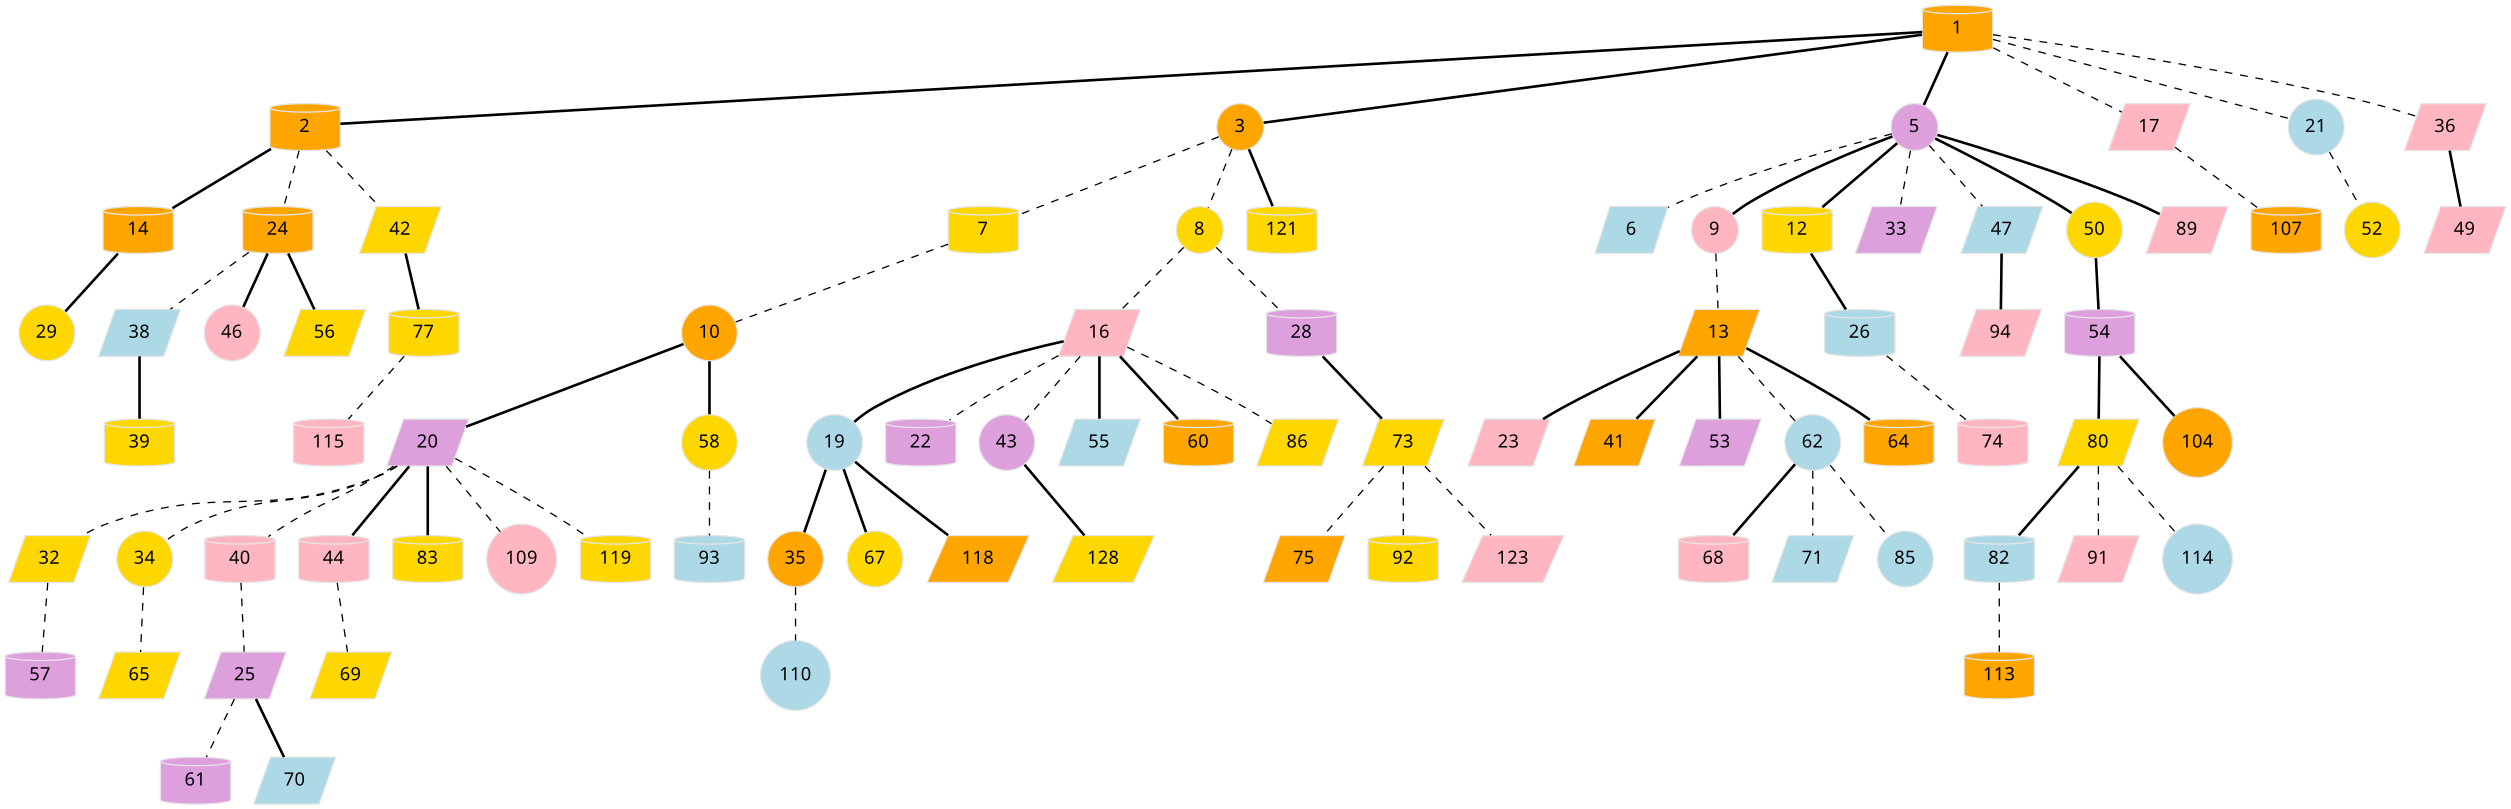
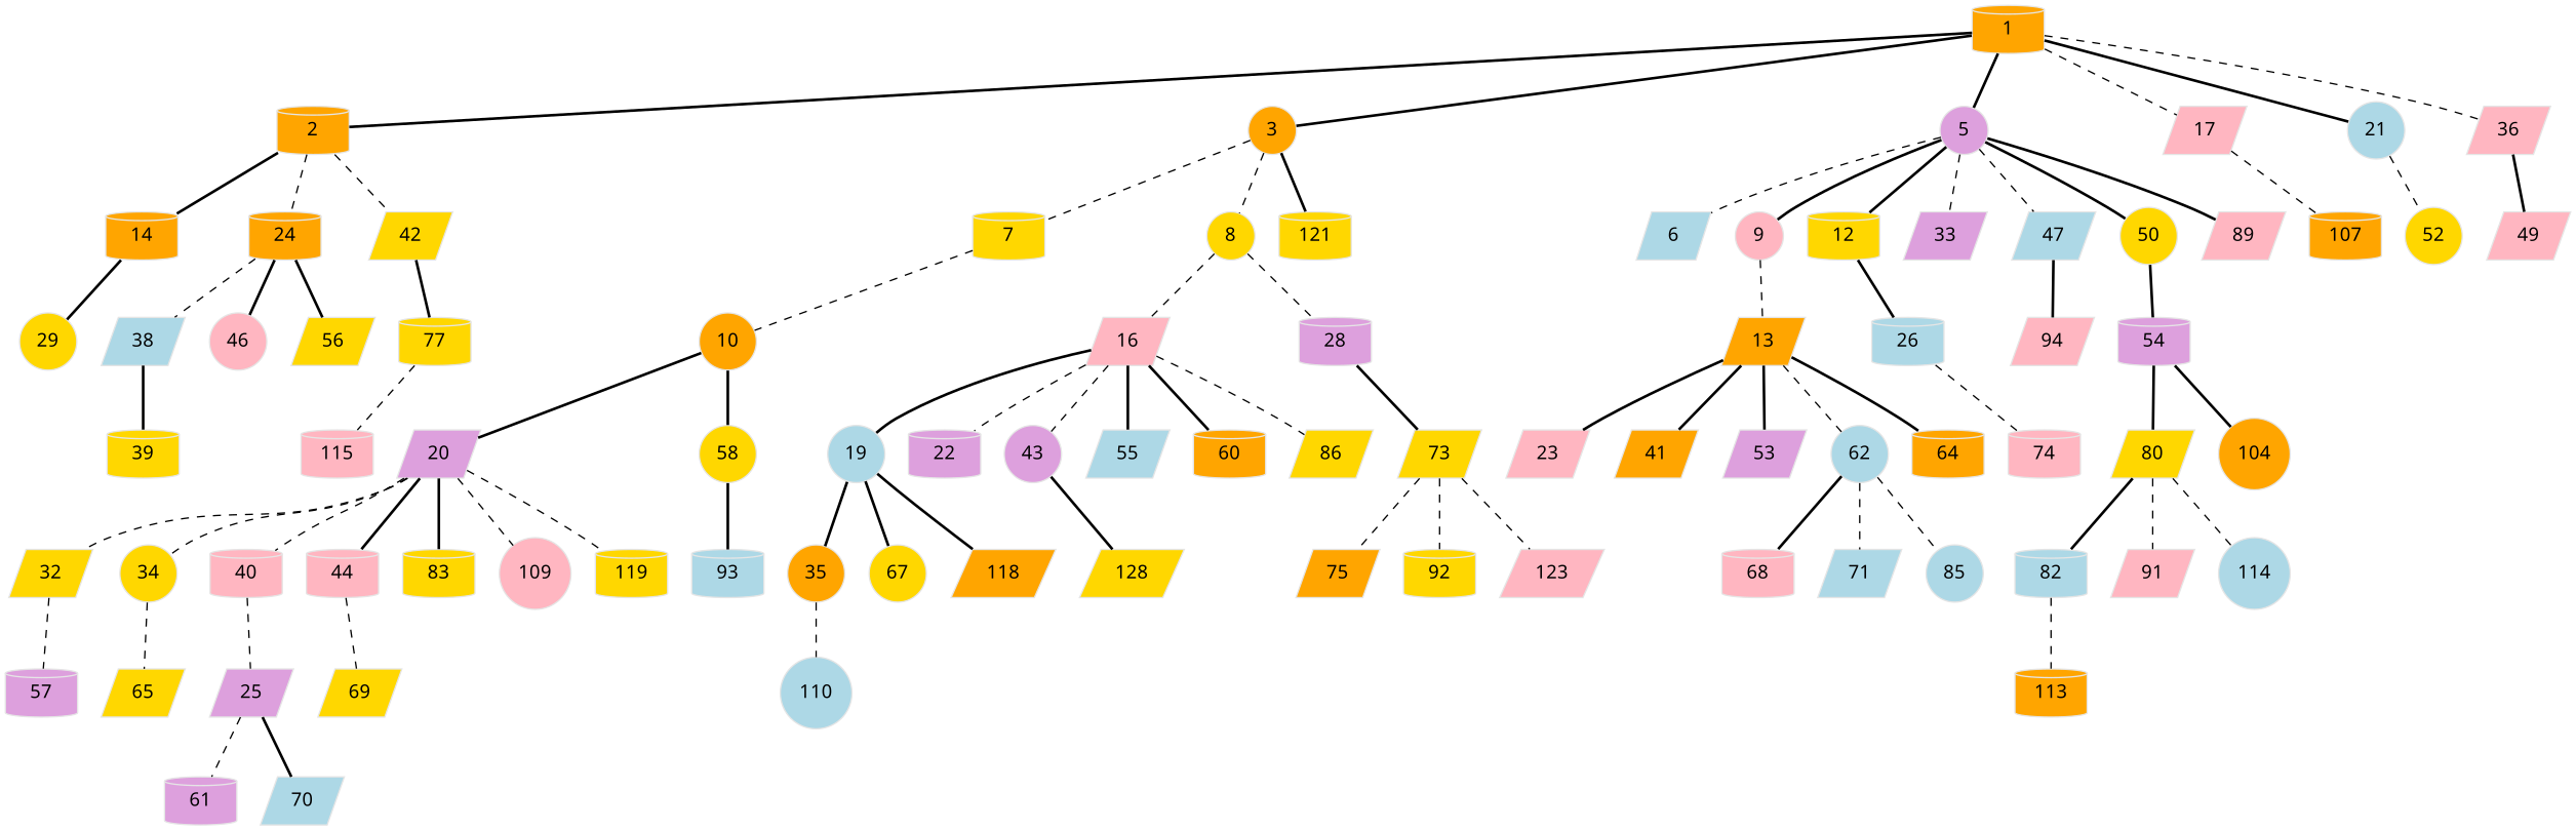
  graph {
    fontname="Noto Sans"
    node [color=gray90 fillcolor=gold fontname="Noto Sans" shape=parallelogram style=filled]
    edge [fontname="Noto Sans" style=bold]
    1 [fillcolor=orange shape=cylinder super="+15"]
    2 [fillcolor=orange shape=cylinder]
    3 [fillcolor=orange shape=circle super="+4"]
    5 [fillcolor=plum shape=circle super="+11"]
    17 [fillcolor=lightpink super="+101"]
    21 [fillcolor=lightblue shape=circle super="+124"]
    36 [fillcolor=lightpink super="+76"]
    14 [fillcolor=orange shape=cylinder super="+66"]
    24 [fillcolor=orange shape=cylinder super="+31"]
    42 [super="+63"]
    7 [shape=cylinder]
    8 [shape=circle super="+102"]
    121 [shape=cylinder]
    6 [fillcolor=lightblue]
    9 [fillcolor=lightpink shape=circle]
    12 [shape=cylinder super="+127"]
    33 [fillcolor=plum super="+59"]
    47 [fillcolor=lightblue super="+105"]
    50 [shape=circle super="+117"]
    89 [fillcolor=lightpink]
    107 [fillcolor=orange shape=cylinder]
    52 [shape=circle]
    49 [fillcolor=lightpink]
    29 [shape=circle super="+78"]
    38 [fillcolor=lightblue super="+112"]
    46 [fillcolor=lightpink shape=circle]
    56
    77 [shape=cylinder super="+87"]
    10 [fillcolor=orange shape=circle super="+51"]
    16 [fillcolor=lightpink super="+25"]
    28 [fillcolor=plum shape=cylinder super="+126"]
    13 [fillcolor=orange super="+18"]
    26 [fillcolor=lightblue shape=cylinder super="+96"]
    94 [fillcolor=lightpink]
    54 [fillcolor=plum shape=cylinder super="+90"]
    20 [fillcolor=plum super="+27"]
    58 [shape=circle]
    19 [fillcolor=lightblue shape=circle super="+30"]
    22 [fillcolor=plum shape=cylinder super="+37"]
    43 [fillcolor=plum shape=circle super="+100"]
    55 [fillcolor=lightblue]
    60 [fillcolor=orange shape=cylinder]
    86
    73 [super="+88"]
    23 [fillcolor=lightpink]
    41 [fillcolor=orange]
    53 [fillcolor=plum super="+111"]
    62 [fillcolor=lightblue shape=circle super="+79"]
    64 [fillcolor=orange shape=cylinder super="+84"]
    32
    34 [shape=circle]
    40 [fillcolor=lightpink shape=cylinder super="+103"]
    44 [fillcolor=lightpink shape=cylinder super="+72"]
    83 [shape=cylinder]
    109 [fillcolor=lightpink shape=circle super="+125"]
    119 [shape=cylinder]
    93 [fillcolor=lightblue shape=cylinder super="+116"]
    74 [fillcolor=lightpink shape=cylinder super="+99"]
    68 [fillcolor=lightpink shape=cylinder]
    71 [fillcolor=lightblue]
    85 [fillcolor=lightblue shape=circle]
    35 [fillcolor=orange shape=circle super="+98"]
    67 [shape=circle]
    118 [fillcolor=orange]
    128
    110 [fillcolor=lightblue shape=circle]
    57 [fillcolor=plum shape=cylinder super="+122"]
    65 [super="+81"]
    n69 [fillcolor=plum label=25 super="+48"]
    69 [super="+108"]
    39 [shape=cylinder]
    75 [fillcolor=orange]
    92 [shape=cylinder super="+95"]
    123 [fillcolor=lightpink]
    61 [fillcolor=plum shape=cylinder]
    70 [fillcolor=lightblue]
    115 [fillcolor=lightpink shape=cylinder super="+120"]
    80 [super="+97"]
    104 [fillcolor=orange shape=circle]
    82 [fillcolor=lightblue shape=cylinder super="+106"]
    91 [fillcolor=lightpink]
    114 [fillcolor=lightblue shape=circle]
    113 [fillcolor=orange shape=cylinder]
    1 -- 2
    1 -- 3
    1 -- 5
    1 -- 17 [style=dashed]
-   1 -- 21 [style=dashed]
+   1 -- 21
    1 -- 36 [style=dashed]
    2 -- 14
    2 -- 24 [style=dashed]
    2 -- 42 [style=dashed]
    3 -- 7 [style=dashed]
    3 -- 8 [style=dashed]
    3 -- 121
    5 -- 6 [style=dashed]
    5 -- 9
    5 -- 12
    5 -- 33 [style=dashed]
    5 -- 47 [style=dashed]
    5 -- 50
    5 -- 89
    17 -- 107 [style=dashed]
    21 -- 52 [style=dashed]
    36 -- 49
    14 -- 29
    24 -- 38 [style=dashed]
    24 -- 46
    24 -- 56
    42 -- 77
    7 -- 10 [style=dashed]
    8 -- 16 [style=dashed]
    8 -- 28 [style=dashed]
    9 -- 13 [style=dashed]
    12 -- 26
    47 -- 94
    50 -- 54
    38 -- 39
    77 -- 115 [style=dashed]
    10 -- 20
    10 -- 58
    16 -- 19
    16 -- 22 [style=dashed]
    16 -- 43 [style=dashed]
    16 -- 55
    16 -- 60
    16 -- 86 [style=dashed]
    28 -- 73
    13 -- 23
    13 -- 41
    13 -- 53
    13 -- 62 [style=dashed]
    13 -- 64
    26 -- 74 [style=dashed]
    54 -- 80
    54 -- 104
    20 -- 32 [style=dashed]
    20 -- 34 [style=dashed]
    20 -- 40 [style=dashed]
    20 -- 44
    20 -- 83
    20 -- 109 [style=dashed]
    20 -- 119 [style=dashed]
-   58 -- 93 [style=dashed]
+   58 -- 93
    19 -- 35
    19 -- 67
    19 -- 118
    43 -- 128
    73 -- 75 [style=dashed]
    73 -- 92 [style=dashed]
    73 -- 123 [style=dashed]
    62 -- 68
    62 -- 71 [style=dashed]
    62 -- 85 [style=dashed]
    32 -- 57 [style=dashed]
    34 -- 65 [style=dashed]
    40 -- n69 [style=dashed]
    44 -- 69 [style=dashed]
    35 -- 110 [style=dashed]
    n69 -- 61 [style=dashed]
    n69 -- 70
    80 -- 82
    80 -- 91 [style=dashed]
    80 -- 114 [style=dashed]
    82 -- 113 [style=dashed]
  }
